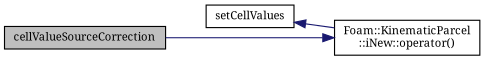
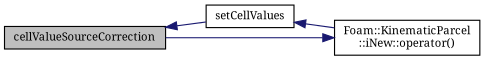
  digraph {
    fontname="Noto Serif"
    rankdir=LR
    node [color=black fontname="Noto Serif" fontsize=10 shape=record]
    edge [color=midnightblue dir=back fontname="Noto Serif" fontsize=10 labelfontname=Helvetica labelfontsize=10 style=solid]
    n1 [fillcolor=grey75 fontcolor=black height=0.2 label=cellValueSourceCorrection style=filled width=0.4]
    n2 [height=0.2 label=setCellValues width=0.4]
    n3 [height=0.2 label="Foam::KinematicParcel\l::iNew::operator()" width=0.4]
+   n1 -> n2
    n2 -> n3
    n3 -> n1
  }
